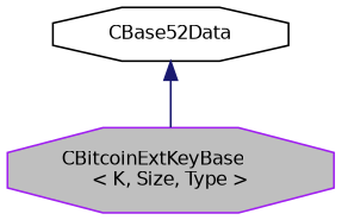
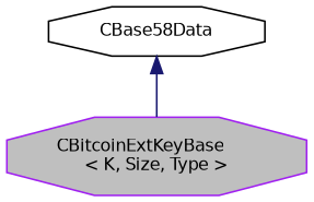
  digraph {
    node [fontname=Helvetica fontsize=10 shape=octagon style=filled]
    n1 [color=purple fillcolor=grey75 fontcolor=black height=0.2 label="CBitcoinExtKeyBase\l\< K, Size, Type \>" width=0.4]
-   n2 [color=black fillcolor=white height=0.2 label=CBase52Data width=0.4]
+   n2 [color=black fillcolor=white height=0.2 label=CBase58Data width=0.4]
    n2 -> n1 [color=midnightblue dir=back fontname=Helvetica fontsize=10 labelfontname=Helvetica labelfontsize=10 style=solid]
  }
